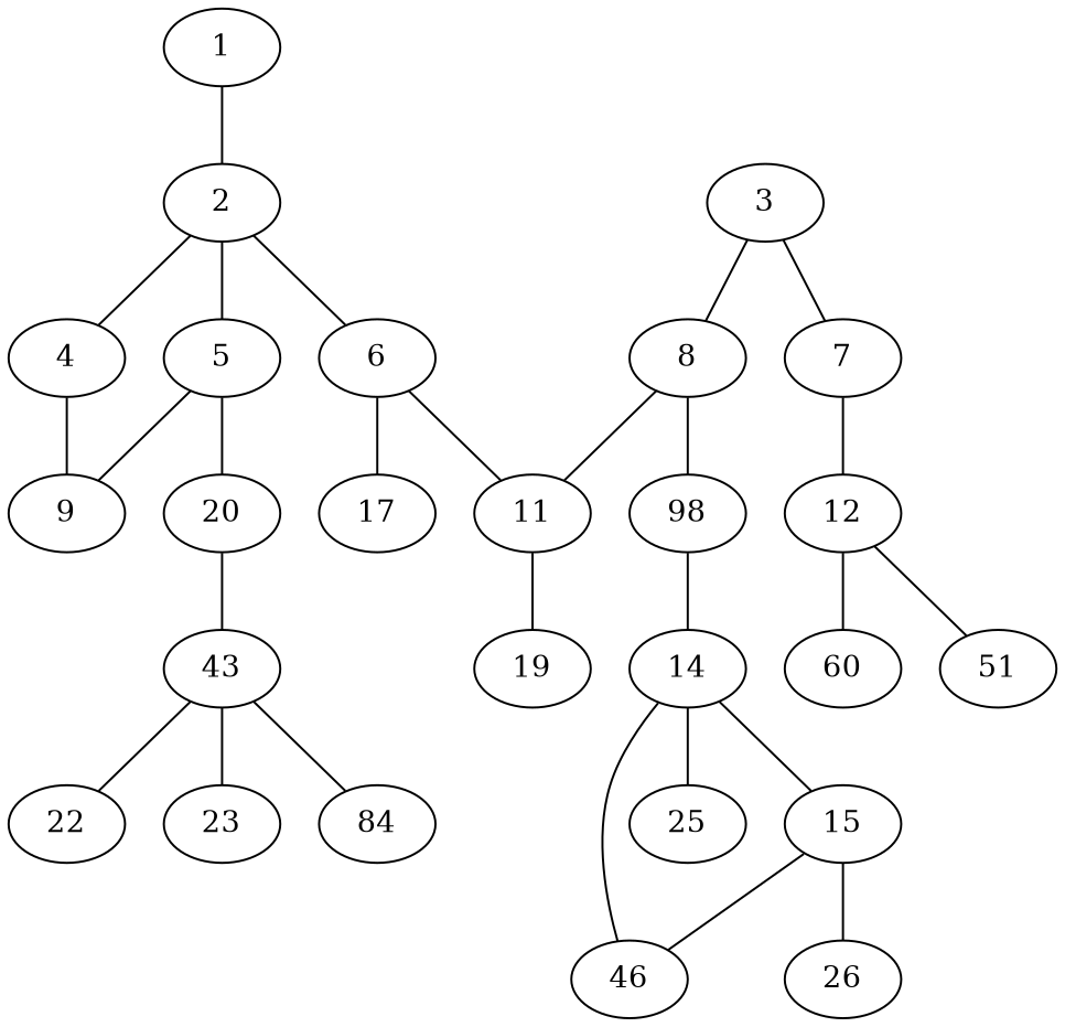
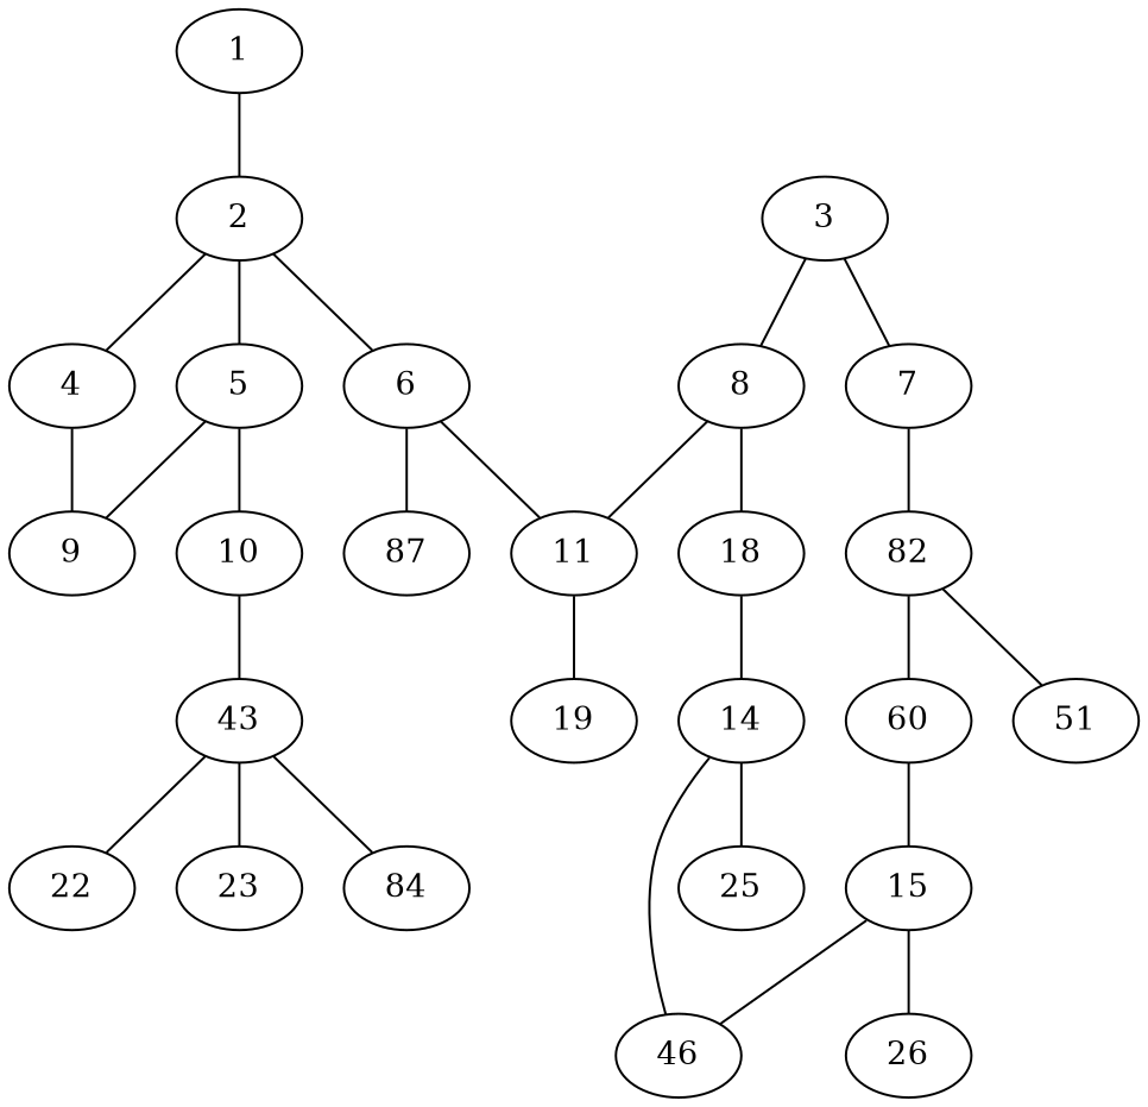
  graph {
    fontname="DejaVu Serif"
    node [chem=C fontname="DejaVu Serif"]
    edge [fontname="DejaVu Serif" valence=1]
    1
    2
    4 [chem=S]
    5
    6
    7 [chem=O]
    3
    8
    9 [chem=N]
-   10 [chem=O label=20]
+   10 [chem=O]
    11
-   17 [chem=H]
-   12
-   18 [chem=H label=98]
+   17 [chem=H label=87]
+   12 [label=82]
+   18 [chem=H]
    n15 [label=43]
    19 [chem=H]
    n17 [chem=H label=60]
    n18 [chem=H label=51]
    14
    22 [chem=H]
    23 [chem=H]
    n22 [chem=H label=84]
    15
    n24 [chem=O label=46]
    25 [chem=H]
    26 [chem=H]
    1 -- 2 [valence=2]
    2 -- 4
    2 -- 5
    2 -- 6
    4 -- 9
    5 -- 9 [valence=2]
    5 -- 10
    6 -- 11 [valence=2]
    6 -- 17
    7 -- 12
    3 -- 7
    3 -- 8 [valence=2]
    8 -- 11
    8 -- 18
    10 -- n15
    11 -- 19
    12 -- n17
    12 -- n18
    18 -- 14
    n15 -- 22
    n15 -- 23
    n15 -- n22
-   14 -- 15
+   n17 -- 15
    14 -- n24
    14 -- 25
    15 -- n24
    15 -- 26
  }
